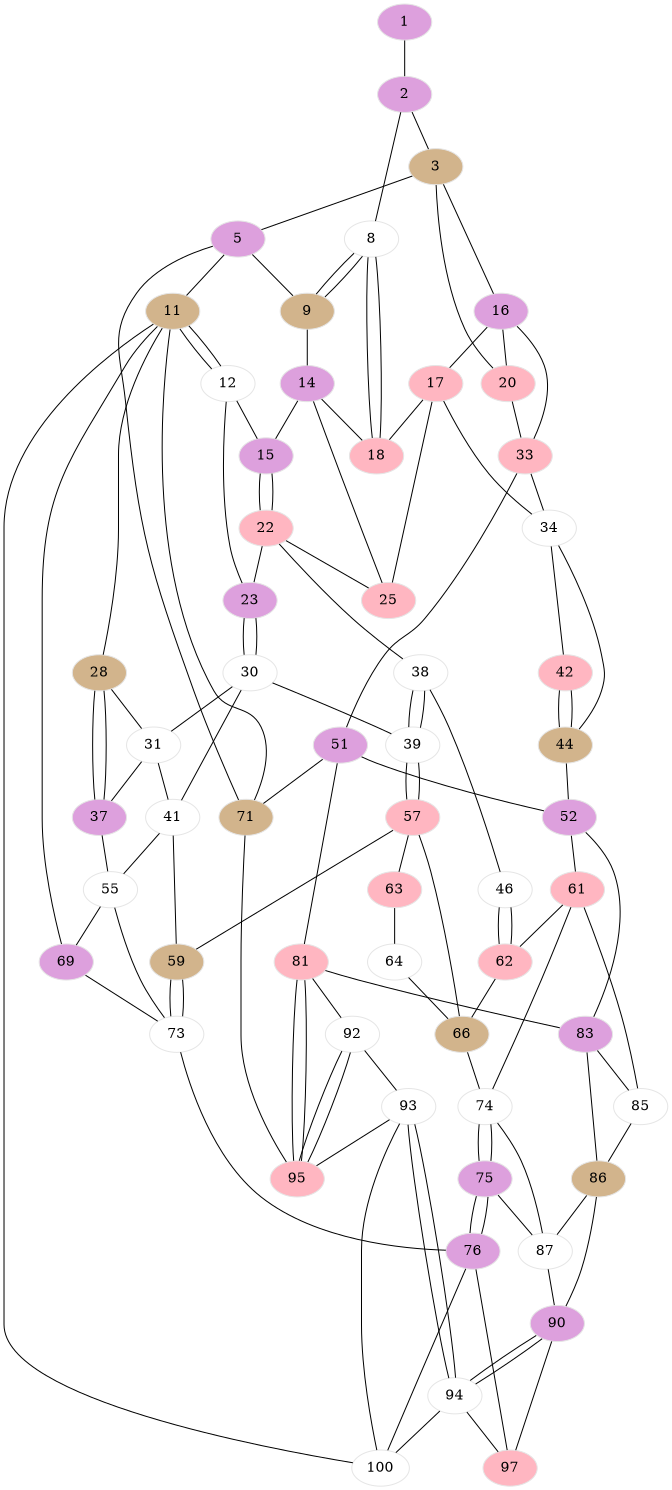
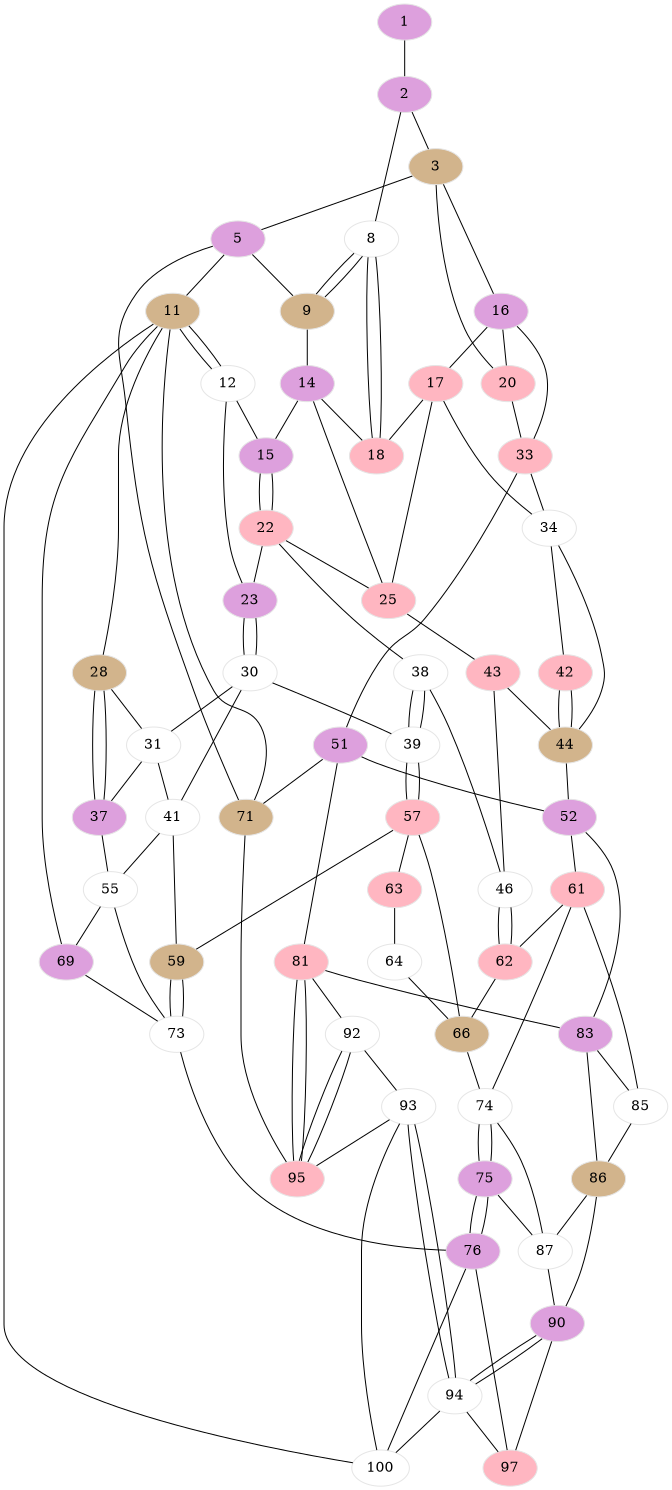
  graph {
    node [color=gray90 fillcolor=white style=filled]
    1 [fillcolor=plum]
    2 [fillcolor=plum super="+7"]
    3 [fillcolor=tan super="+4"]
    8
    5 [fillcolor=plum super="+6"]
    16 [fillcolor=plum super="+21"]
    20 [fillcolor=lightpink super="+53"]
    9 [fillcolor=tan super="+10"]
    18 [fillcolor=lightpink]
    11 [fillcolor=tan super="+70"]
    71 [fillcolor=tan super="+72"]
    17 [fillcolor=lightpink super="+32"]
    33 [fillcolor=lightpink super="+50"]
    14 [fillcolor=plum super="+19"]
    12 [super="+13"]
    28 [fillcolor=tan super="+29"]
    69 [fillcolor=plum]
    100 [super="+101"]
    95 [fillcolor=lightpink super="+96"]
    15 [fillcolor=plum]
    25 [fillcolor=lightpink super="+26"]
    23 [fillcolor=plum super="+24"]
    31 [super="+36"]
    37 [fillcolor=plum]
    73 [super="+77"]
    22 [fillcolor=lightpink super="+27"]
    30 [super="+40"]
+   43 [fillcolor=lightpink super="+45"]
    38 [super="+48"]
    34 [super="+35"]
    51 [fillcolor=plum super="+80"]
    42 [fillcolor=lightpink]
    44 [fillcolor=tan super="+49"]
    39
    46 [super="+47"]
    41 [super="+54"]
    55 [super="+56"]
    57 [fillcolor=lightpink super="+58"]
    59 [fillcolor=tan]
    52 [fillcolor=plum super="+60"]
    81 [fillcolor=lightpink super="+82"]
    62 [fillcolor=lightpink super="+65"]
    63 [fillcolor=lightpink]
    66 [fillcolor=tan super="+68"]
    61 [fillcolor=lightpink super="+78"]
    83 [fillcolor=plum super="+84"]
    92
    74 [super="+79"]
    85
    86 [fillcolor=tan super="+89"]
    76 [fillcolor=plum super="+98"]
    64 [super="+67"]
    75 [fillcolor=plum]
    87 [super="+88"]
    97 [fillcolor=lightpink]
    90 [fillcolor=plum super="+91"]
    93 [super="+102"]
    94 [super="+99"]
    1 -- 2 [weight=2]
    2 -- 3
    2 -- 8
    3 -- 5
    3 -- 16
    3 -- 20
    8 -- 9
    8 -- 9
    8 -- 18
    8 -- 18
    5 -- 9
    5 -- 11
    5 -- 71
    16 -- 20
    16 -- 17
    16 -- 33
    20 -- 33
    9 -- 14
    11 -- 71
    11 -- 12
    11 -- 12
    11 -- 28
    11 -- 69
    11 -- 100
    71 -- 95
    17 -- 18
    17 -- 25
    17 -- 34
    33 -- 34
    33 -- 51
    14 -- 18
    14 -- 15
    14 -- 25
    12 -- 15
    12 -- 23
    28 -- 31
    28 -- 37
    28 -- 37
    69 -- 73
    15 -- 22
    15 -- 22
+   25 -- 43
    23 -- 30
    23 -- 30
    31 -- 37
    31 -- 41
    37 -- 55
    73 -- 76
    22 -- 25
    22 -- 23
    22 -- 38
    30 -- 31
    30 -- 39
    30 -- 41
+   43 -- 44
+   43 -- 46
    38 -- 39
    38 -- 39
    38 -- 46
    34 -- 42
    34 -- 44
    51 -- 71
    51 -- 52
    51 -- 81
    42 -- 44
    42 -- 44
    44 -- 52
    39 -- 57
    39 -- 57
    46 -- 62 [weight=2]
    46 -- 62
    41 -- 55
    41 -- 59
    55 -- 69
    55 -- 73
    57 -- 59
    57 -- 63
    57 -- 66
    59 -- 73
    59 -- 73
    52 -- 61
    52 -- 83
    81 -- 95
    81 -- 95
    81 -- 83
    81 -- 92
    62 -- 66
    63 -- 64 [weight=2]
    66 -- 74
    61 -- 62
    61 -- 74
    61 -- 85
    83 -- 85
    83 -- 86
    92 -- 95
    92 -- 95
    92 -- 93
    74 -- 75
    74 -- 75
    74 -- 87
    85 -- 86
    86 -- 87
    86 -- 90
    76 -- 100
    76 -- 97
    64 -- 66
    75 -- 76
    75 -- 76
    75 -- 87
    87 -- 90
    90 -- 97
    90 -- 94
    90 -- 94
    93 -- 100
    93 -- 95
    93 -- 94
    93 -- 94
    94 -- 100
    94 -- 97
  }
